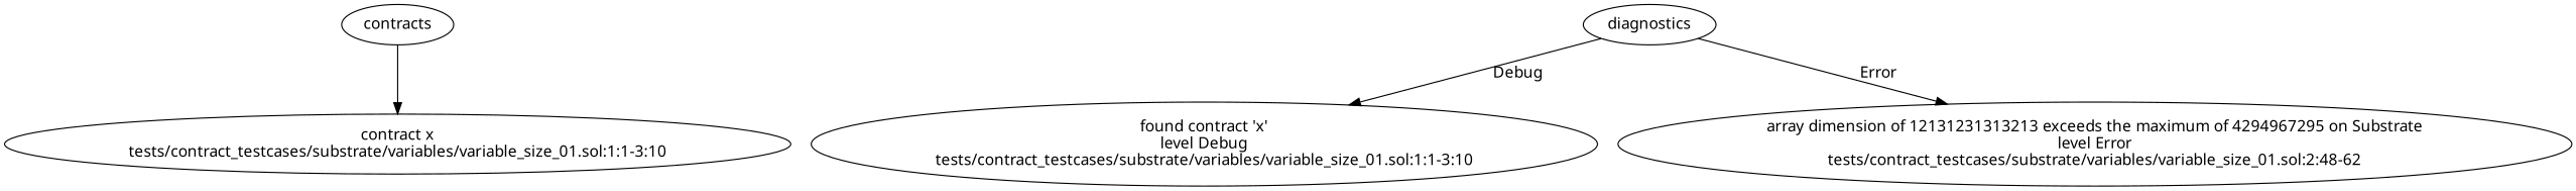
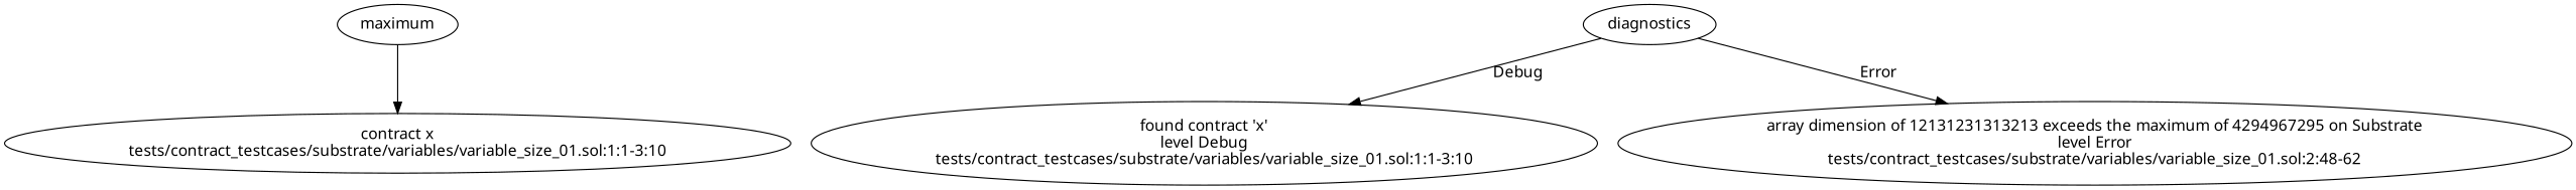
  strict digraph {
    fontname="Noto Sans"
    node [fontname="Noto Sans"]
    edge [fontname="Noto Sans"]
    n1 [label="contract x\ntests/contract_testcases/substrate/variables/variable_size_01.sol:1:1-3:10"]
    n2 [label="found contract 'x'\nlevel Debug\ntests/contract_testcases/substrate/variables/variable_size_01.sol:1:1-3:10"]
    n3 [label="array dimension of 12131231313213 exceeds the maximum of 4294967295 on Substrate\nlevel Error\ntests/contract_testcases/substrate/variables/variable_size_01.sol:2:48-62"]
-   contracts
+   contracts [label=maximum]
    diagnostics
    contracts -> n1
    diagnostics -> n2 [label=Debug]
    diagnostics -> n3 [label=Error]
  }
